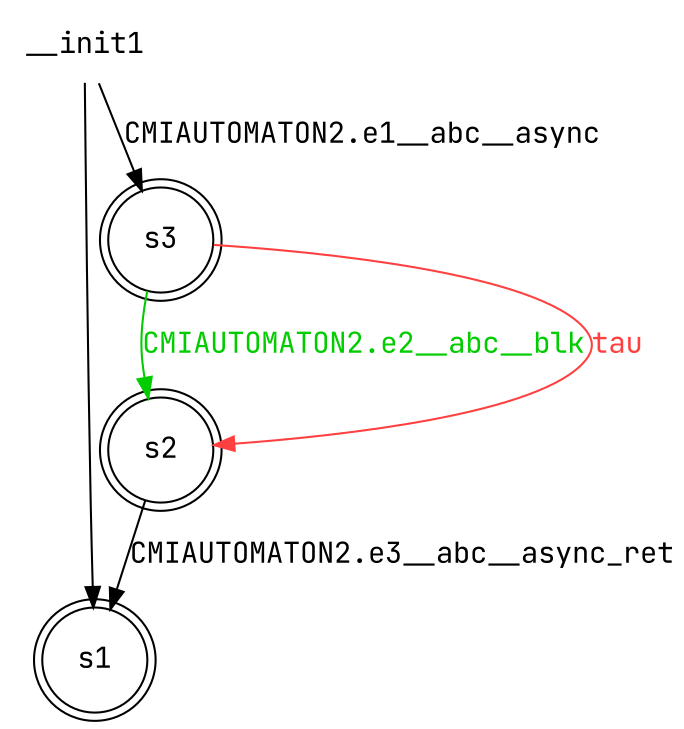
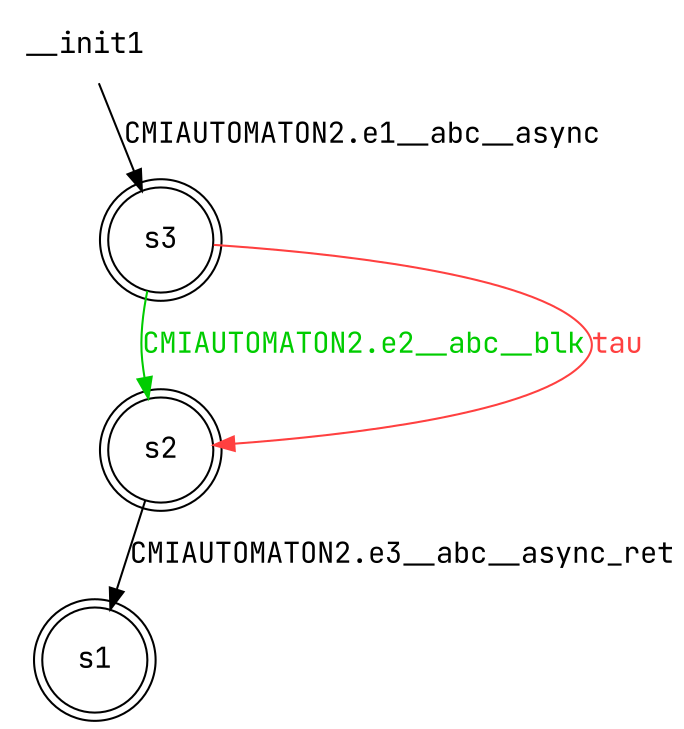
  digraph {
    fontname="JetBrains Mono"
    node [fontname="JetBrains Mono" shape=doublecircle]
    edge [fontname="JetBrains Mono"]
    n1 [label=<s1>]
    n2 [label=<s3>]
    n3 [label=<s2>]
    __init1 [shape=none]
    n2 -> n3 [color="#00cc00" label=<<font color="#00cc00">CMIAUTOMATON2.e2__abc__blk</font>>]
    n2 -> n3 [color="#ff4040" label=<<font color="#ff4040">tau</font>>]
    n3 -> n1 [label=<<font color="#000000">CMIAUTOMATON2.e3__abc__async_ret</font>>]
-   __init1 -> n1
    __init1 -> n2 [label=<<font color="#000000">CMIAUTOMATON2.e1__abc__async</font>>]
  }
